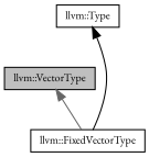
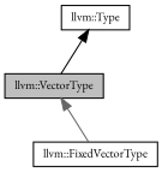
  digraph {
    fontname="EB Garamond"
    node [color=black fontname="EB Garamond" fontsize=10 shape=record]
    edge [dir=back fontname="EB Garamond" fontsize=10 labelfontname=Helvetica labelfontsize=10 style=solid]
    n1 [fillcolor=grey75 fontcolor=black height=0.2 label="llvm::VectorType" style=filled width=0.4]
    n2 [height=0.2 label="llvm::FixedVectorType" width=0.4]
    n3 [height=0.2 label="llvm::Type" width=0.4]
    n1 -> n2 [color=gray40]
-   n3 -> n2 [color=black]
+   n3 -> n1 [color=black]
  }
